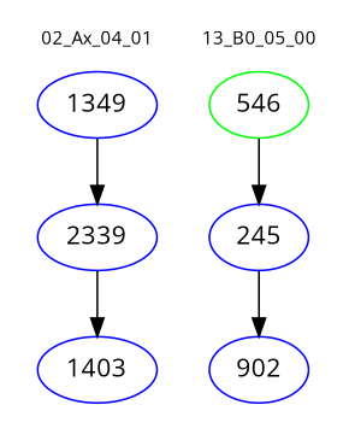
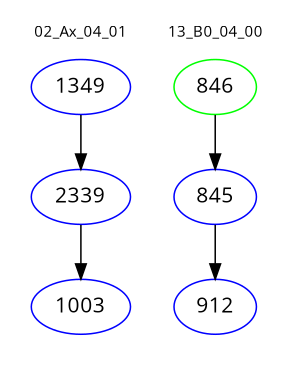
  digraph {
    fontname="Open Sans"
    node [color=blue fontname="Open Sans"]
    edge [color=black fontname="Open Sans"]
    n1 [label=1349]
    n2 [label=2339]
-   n3 [label=1403]
-   n4 [color=green label=546]
-   n5 [label=245]
-   n6 [label=902]
+   n3 [label=1003]
+   n4 [color=green label=846]
+   n5 [label=845]
+   n6 [label=912]
    subgraph cluster_1 {
      color=white
      fontsize=10
      label="02_Ax_04_01"
      n1
      n2
      n3
    }
    subgraph cluster_2 {
      color=white
      fontsize=10
-     label="13_B0_05_00"
+     label="13_B0_04_00"
      n4
      n5
      n6
    }
    n1 -> n2
    n2 -> n3
    n4 -> n5
    n5 -> n6
  }
